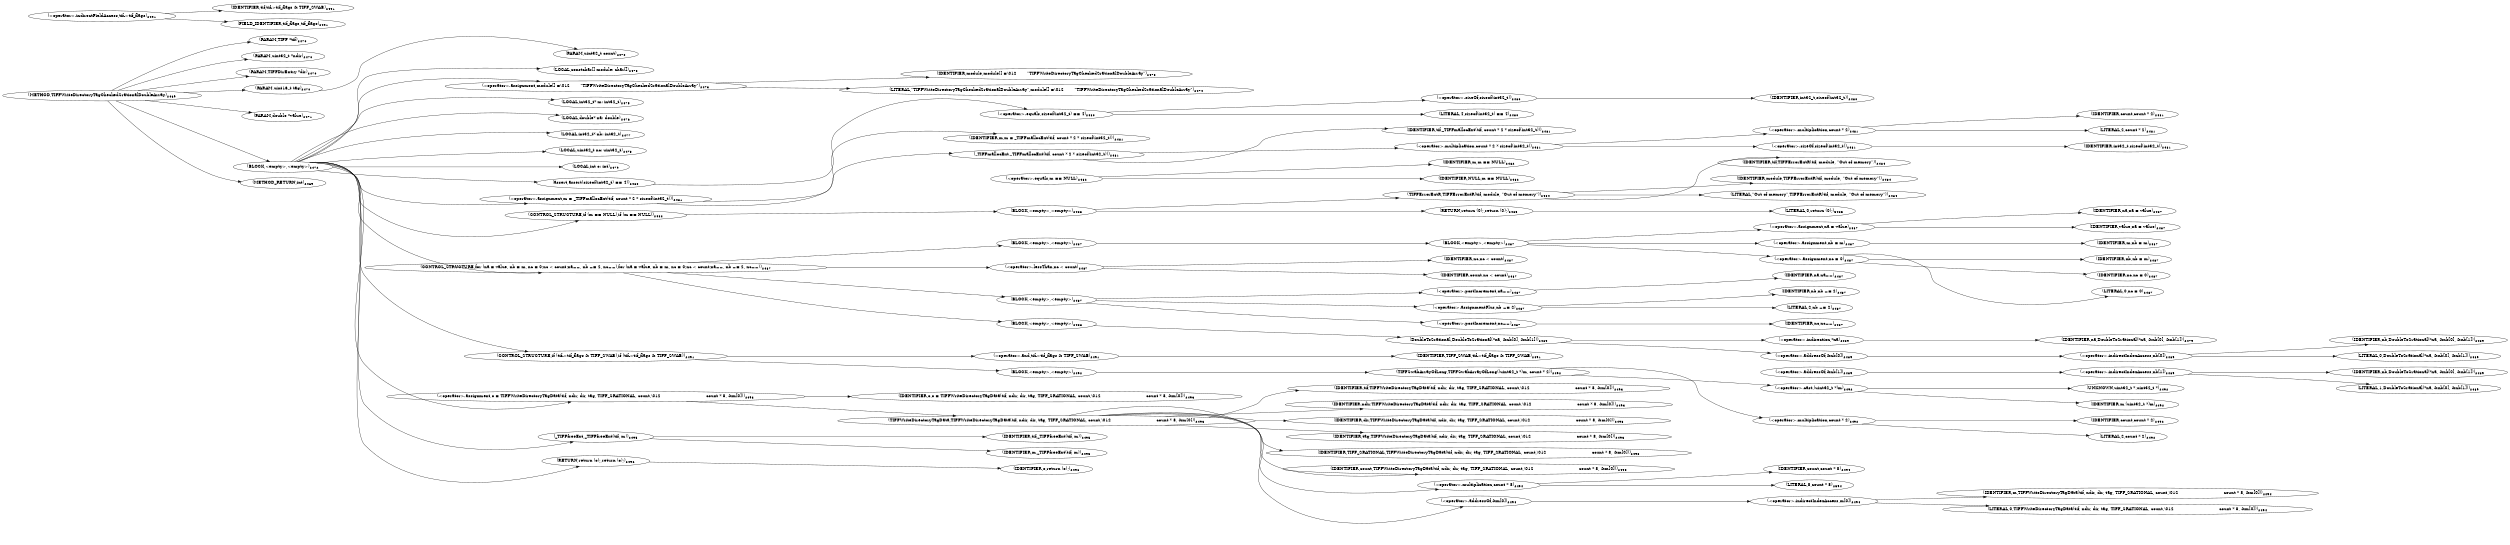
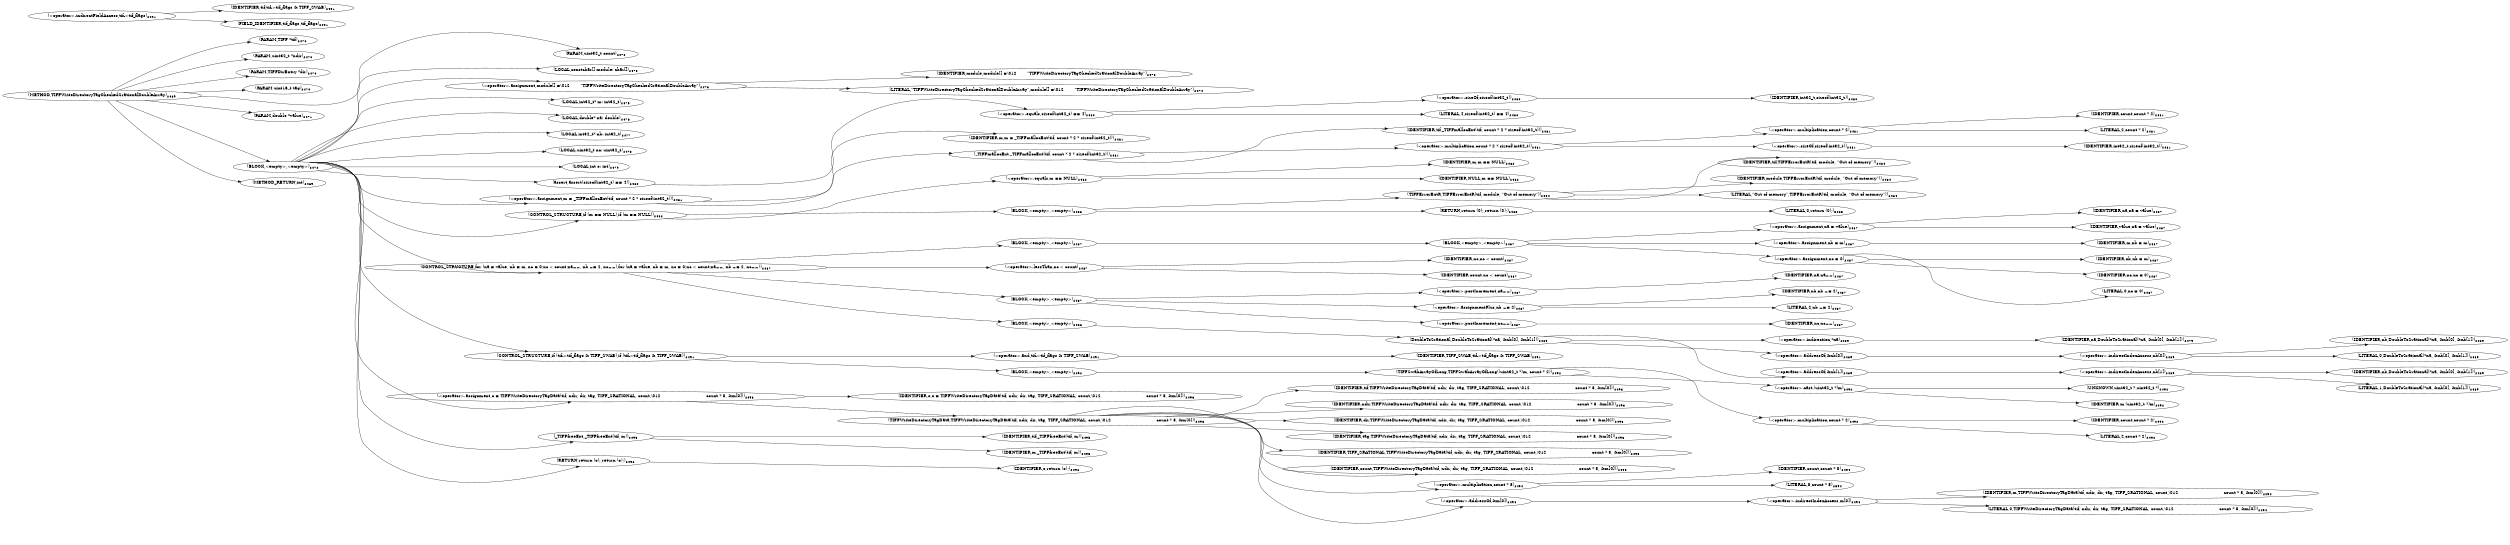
  digraph {
    rankdir=LR
    n1 [label=<(METHOD,TIFFWriteDirectoryTagCheckedSrationalDoubleArray)<SUB>2469</SUB>>]
    n2 [label=<(PARAM,TIFF *tif)<SUB>2470</SUB>>]
    n3 [label=<(PARAM,uint32_t *ndir)<SUB>2470</SUB>>]
    n4 [label=<(PARAM,TIFFDirEntry *dir)<SUB>2470</SUB>>]
    n5 [label=<(PARAM,uint16_t tag)<SUB>2470</SUB>>]
    n6 [label=<(PARAM,uint32_t count)<SUB>2470</SUB>>]
    n7 [label=<(PARAM,double *value)<SUB>2471</SUB>>]
    n8 [label=<(BLOCK,&lt;empty&gt;,&lt;empty&gt;)<SUB>2472</SUB>>]
    n9 [label=<(METHOD_RETURN,int)<SUB>2469</SUB>>]
    n10 [label=<(LOCAL,constchar[] module: char[])<SUB>2473</SUB>>]
    n11 [label=<(&lt;operator&gt;.assignment,module[] =\012        &quot;TIFFWriteDirectoryTagCheckedSrationalDoubleArray&quot;)<SUB>2473</SUB>>]
    n12 [label=<(LOCAL,int32_t* m: int32_t)<SUB>2475</SUB>>]
    n13 [label=<(LOCAL,double* na: double)<SUB>2476</SUB>>]
    n14 [label=<(LOCAL,int32_t* nb: int32_t)<SUB>2477</SUB>>]
    n15 [label=<(LOCAL,uint32_t nc: uint32_t)<SUB>2478</SUB>>]
    n16 [label=<(LOCAL,int o: int)<SUB>2479</SUB>>]
    n17 [label=<(assert,assert(sizeof(int32_t) == 4))<SUB>2480</SUB>>]
    n18 [label=<(&lt;operator&gt;.assignment,m = _TIFFmallocExt(tif, count * 2 * sizeof(int32_t)))<SUB>2481</SUB>>]
    n19 [label=<(CONTROL_STRUCTURE,if (m == NULL),if (m == NULL))<SUB>2482</SUB>>]
    n20 [label=<(CONTROL_STRUCTURE,for (na = value, nb = m, nc = 0;nc &lt; count;na++, nb += 2, nc++),for (na = value, nb = m, nc = 0;nc &lt; count;na++, nb += 2, nc++))<SUB>2487</SUB>>]
    n21 [label=<(CONTROL_STRUCTURE,if (tif-&gt;tif_flags &amp; TIFF_SWAB),if (tif-&gt;tif_flags &amp; TIFF_SWAB))<SUB>2491</SUB>>]
    n22 [label=<(&lt;operator&gt;.assignment,o = TIFFWriteDirectoryTagData(tif, ndir, dir, tag, TIFF_SRATIONAL, count,\012                                  count * 8, &amp;m[0]))<SUB>2493</SUB>>]
    n23 [label=<(_TIFFfreeExt,_TIFFfreeExt(tif, m))<SUB>2495</SUB>>]
    n24 [label=<(RETURN,return (o);,return (o);)<SUB>2496</SUB>>]
    n25 [label=<(IDENTIFIER,module,module[] =\012        &quot;TIFFWriteDirectoryTagCheckedSrationalDoubleArray&quot;)<SUB>2473</SUB>>]
    n26 [label=<(LITERAL,&quot;TIFFWriteDirectoryTagCheckedSrationalDoubleArray&quot;,module[] =\012        &quot;TIFFWriteDirectoryTagCheckedSrationalDoubleArray&quot;)<SUB>2474</SUB>>]
    n27 [label=<(&lt;operator&gt;.equals,sizeof(int32_t) == 4)<SUB>2480</SUB>>]
    n28 [label=<(IDENTIFIER,m,m = _TIFFmallocExt(tif, count * 2 * sizeof(int32_t)))<SUB>2481</SUB>>]
    n29 [label=<(_TIFFmallocExt,_TIFFmallocExt(tif, count * 2 * sizeof(int32_t)))<SUB>2481</SUB>>]
    n30 [label=<(&lt;operator&gt;.equals,m == NULL)<SUB>2482</SUB>>]
    n31 [label=<(BLOCK,&lt;empty&gt;,&lt;empty&gt;)<SUB>2483</SUB>>]
    n32 [label=<(BLOCK,&lt;empty&gt;,&lt;empty&gt;)<SUB>2487</SUB>>]
    n33 [label=<(&lt;operator&gt;.lessThan,nc &lt; count)<SUB>2487</SUB>>]
    n34 [label=<(BLOCK,&lt;empty&gt;,&lt;empty&gt;)<SUB>2487</SUB>>]
    n35 [label=<(BLOCK,&lt;empty&gt;,&lt;empty&gt;)<SUB>2488</SUB>>]
    n36 [label=<(&lt;operator&gt;.and,tif-&gt;tif_flags &amp; TIFF_SWAB)<SUB>2491</SUB>>]
    n37 [label=<(BLOCK,&lt;empty&gt;,&lt;empty&gt;)<SUB>2492</SUB>>]
    n38 [label=<(IDENTIFIER,o,o = TIFFWriteDirectoryTagData(tif, ndir, dir, tag, TIFF_SRATIONAL, count,\012                                  count * 8, &amp;m[0]))<SUB>2493</SUB>>]
    n39 [label=<(TIFFWriteDirectoryTagData,TIFFWriteDirectoryTagData(tif, ndir, dir, tag, TIFF_SRATIONAL, count,\012                                  count * 8, &amp;m[0]))<SUB>2493</SUB>>]
    n40 [label=<(IDENTIFIER,tif,_TIFFfreeExt(tif, m))<SUB>2495</SUB>>]
    n41 [label=<(IDENTIFIER,m,_TIFFfreeExt(tif, m))<SUB>2495</SUB>>]
    n42 [label=<(IDENTIFIER,o,return (o);)<SUB>2496</SUB>>]
    n43 [label=<(&lt;operator&gt;.sizeOf,sizeof(int32_t))<SUB>2480</SUB>>]
    n44 [label=<(LITERAL,4,sizeof(int32_t) == 4)<SUB>2480</SUB>>]
    n45 [label=<(IDENTIFIER,int32_t,sizeof(int32_t))<SUB>2480</SUB>>]
    n46 [label=<(IDENTIFIER,tif,_TIFFmallocExt(tif, count * 2 * sizeof(int32_t)))<SUB>2481</SUB>>]
    n47 [label=<(&lt;operator&gt;.multiplication,count * 2 * sizeof(int32_t))<SUB>2481</SUB>>]
    n48 [label=<(&lt;operator&gt;.multiplication,count * 2)<SUB>2481</SUB>>]
    n49 [label=<(&lt;operator&gt;.sizeOf,sizeof(int32_t))<SUB>2481</SUB>>]
    n50 [label=<(IDENTIFIER,count,count * 2)<SUB>2481</SUB>>]
    n51 [label=<(LITERAL,2,count * 2)<SUB>2481</SUB>>]
    n52 [label=<(IDENTIFIER,int32_t,sizeof(int32_t))<SUB>2481</SUB>>]
    n53 [label=<(IDENTIFIER,m,m == NULL)<SUB>2482</SUB>>]
    n54 [label=<(IDENTIFIER,NULL,m == NULL)<SUB>2482</SUB>>]
    n55 [label=<(TIFFErrorExtR,TIFFErrorExtR(tif, module, &quot;Out of memory&quot;))<SUB>2484</SUB>>]
    n56 [label=<(RETURN,return (0);,return (0);)<SUB>2485</SUB>>]
    n57 [label=<(IDENTIFIER,tif,TIFFErrorExtR(tif, module, &quot;Out of memory&quot;))<SUB>2484</SUB>>]
    n58 [label=<(IDENTIFIER,module,TIFFErrorExtR(tif, module, &quot;Out of memory&quot;))<SUB>2484</SUB>>]
    n59 [label=<(LITERAL,&quot;Out of memory&quot;,TIFFErrorExtR(tif, module, &quot;Out of memory&quot;))<SUB>2484</SUB>>]
    n60 [label=<(LITERAL,0,return (0);)<SUB>5485</SUB>>]
    n61 [label=<(BLOCK,&lt;empty&gt;,&lt;empty&gt;)<SUB>2487</SUB>>]
    n62 [label=<(IDENTIFIER,nc,nc &lt; count)<SUB>2487</SUB>>]
    n63 [label=<(IDENTIFIER,count,nc &lt; count)<SUB>2487</SUB>>]
    n64 [label=<(&lt;operator&gt;.postIncrement,na++)<SUB>2487</SUB>>]
    n65 [label=<(&lt;operator&gt;.assignmentPlus,nb += 2)<SUB>2487</SUB>>]
    n66 [label=<(&lt;operator&gt;.postIncrement,nc++)<SUB>2487</SUB>>]
    n67 [label=<(DoubleToSrational,DoubleToSrational(*na, &amp;nb[0], &amp;nb[1]))<SUB>2489</SUB>>]
    n68 [label=<(&lt;operator&gt;.assignment,na = value)<SUB>2487</SUB>>]
    n69 [label=<(&lt;operator&gt;.assignment,nb = m)<SUB>2487</SUB>>]
    n70 [label=<(&lt;operator&gt;.assignment,nc = 0)<SUB>2487</SUB>>]
    n71 [label=<(IDENTIFIER,na,na = value)<SUB>2487</SUB>>]
    n72 [label=<(IDENTIFIER,value,na = value)<SUB>2487</SUB>>]
    n73 [label=<(IDENTIFIER,m,nb = m)<SUB>2487</SUB>>]
    n74 [label=<(IDENTIFIER,nb,nb = m)<SUB>2487</SUB>>]
    n75 [label=<(IDENTIFIER,nc,nc = 0)<SUB>2487</SUB>>]
    n76 [label=<(LITERAL,0,nc = 0)<SUB>2487</SUB>>]
    n77 [label=<(IDENTIFIER,na,na++)<SUB>2487</SUB>>]
    n78 [label=<(IDENTIFIER,nb,nb += 2)<SUB>2487</SUB>>]
    n79 [label=<(LITERAL,2,nb += 2)<SUB>2487</SUB>>]
    n80 [label=<(IDENTIFIER,nc,nc++)<SUB>2487</SUB>>]
    n81 [label=<(&lt;operator&gt;.indirection,*na)<SUB>2489</SUB>>]
    n82 [label=<(&lt;operator&gt;.addressOf,&amp;nb[0])<SUB>2489</SUB>>]
    n83 [label=<(&lt;operator&gt;.addressOf,&amp;nb[1])<SUB>2489</SUB>>]
    n84 [label=<(IDENTIFIER,na,DoubleToSrational(*na, &amp;nb[0], &amp;nb[1]))<SUB>2479</SUB>>]
    n85 [label=<(&lt;operator&gt;.indirectIndexAccess,nb[0])<SUB>2489</SUB>>]
    n86 [label=<(&lt;operator&gt;.indirectIndexAccess,nb[1])<SUB>2489</SUB>>]
    n87 [label=<(IDENTIFIER,nb,DoubleToSrational(*na, &amp;nb[0], &amp;nb[1]))<SUB>2489</SUB>>]
    n88 [label=<(LITERAL,0,DoubleToSrational(*na, &amp;nb[0], &amp;nb[1]))<SUB>2489</SUB>>]
    n89 [label=<(IDENTIFIER,nb,DoubleToSrational(*na, &amp;nb[0], &amp;nb[1]))<SUB>2489</SUB>>]
    n90 [label=<(LITERAL,1,DoubleToSrational(*na, &amp;nb[0], &amp;nb[1]))<SUB>2489</SUB>>]
    n91 [label=<(IDENTIFIER,TIFF_SWAB,tif-&gt;tif_flags &amp; TIFF_SWAB)<SUB>2491</SUB>>]
    n92 [label=<(TIFFSwabArrayOfLong,TIFFSwabArrayOfLong((uint32_t *)m, count * 2))<SUB>2492</SUB>>]
    n93 [label=<(&lt;operator&gt;.indirectFieldAccess,tif-&gt;tif_flags)<SUB>2491</SUB>>]
    n94 [label=<(IDENTIFIER,tif,tif-&gt;tif_flags &amp; TIFF_SWAB)<SUB>2491</SUB>>]
    n95 [label=<(FIELD_IDENTIFIER,tif_flags,tif_flags)<SUB>2491</SUB>>]
    n96 [label=<(&lt;operator&gt;.cast,(uint32_t *)m)<SUB>2492</SUB>>]
    n97 [label=<(&lt;operator&gt;.multiplication,count * 2)<SUB>2492</SUB>>]
    n98 [label=<(UNKNOWN,uint32_t *,uint32_t *)<SUB>2492</SUB>>]
    n99 [label=<(IDENTIFIER,m,(uint32_t *)m)<SUB>2492</SUB>>]
    n100 [label=<(IDENTIFIER,count,count * 2)<SUB>2492</SUB>>]
    n101 [label=<(LITERAL,2,count * 2)<SUB>2492</SUB>>]
    n102 [label=<(IDENTIFIER,tif,TIFFWriteDirectoryTagData(tif, ndir, dir, tag, TIFF_SRATIONAL, count,\012                                  count * 8, &amp;m[0]))<SUB>2493</SUB>>]
    n103 [label=<(IDENTIFIER,ndir,TIFFWriteDirectoryTagData(tif, ndir, dir, tag, TIFF_SRATIONAL, count,\012                                  count * 8, &amp;m[0]))<SUB>2493</SUB>>]
    n104 [label=<(IDENTIFIER,dir,TIFFWriteDirectoryTagData(tif, ndir, dir, tag, TIFF_SRATIONAL, count,\012                                  count * 8, &amp;m[0]))<SUB>2493</SUB>>]
    n105 [label=<(IDENTIFIER,tag,TIFFWriteDirectoryTagData(tif, ndir, dir, tag, TIFF_SRATIONAL, count,\012                                  count * 8, &amp;m[0]))<SUB>2493</SUB>>]
    n106 [label=<(IDENTIFIER,TIFF_SRATIONAL,TIFFWriteDirectoryTagData(tif, ndir, dir, tag, TIFF_SRATIONAL, count,\012                                  count * 8, &amp;m[0]))<SUB>2493</SUB>>]
    n107 [label=<(IDENTIFIER,count,TIFFWriteDirectoryTagData(tif, ndir, dir, tag, TIFF_SRATIONAL, count,\012                                  count * 8, &amp;m[0]))<SUB>2493</SUB>>]
    n108 [label=<(&lt;operator&gt;.multiplication,count * 8)<SUB>2494</SUB>>]
    n109 [label=<(&lt;operator&gt;.addressOf,&amp;m[0])<SUB>2494</SUB>>]
    n110 [label=<(IDENTIFIER,count,count * 8)<SUB>2494</SUB>>]
    n111 [label=<(LITERAL,8,count * 8)<SUB>2594</SUB>>]
    n112 [label=<(&lt;operator&gt;.indirectIndexAccess,m[0])<SUB>2494</SUB>>]
    n113 [label=<(IDENTIFIER,m,TIFFWriteDirectoryTagData(tif, ndir, dir, tag, TIFF_SRATIONAL, count,\012                                  count * 8, &amp;m[0]))<SUB>2494</SUB>>]
    n114 [label=<(LITERAL,0,TIFFWriteDirectoryTagData(tif, ndir, dir, tag, TIFF_SRATIONAL, count,\012                                  count * 8, &amp;m[0]))<SUB>2494</SUB>>]
    n1 -> n2
    n1 -> n3
    n1 -> n4
    n1 -> n5
-   n5 -> n6
+   n1 -> n6
    n1 -> n7
    n1 -> n8
    n1 -> n9
    n8 -> n10
    n8 -> n11
    n8 -> n12
    n8 -> n13
    n8 -> n14
    n8 -> n15
    n8 -> n16
    n8 -> n17
    n8 -> n18
    n8 -> n19
    n8 -> n20
    n8 -> n21
    n8 -> n22
    n8 -> n23
    n8 -> n24
    n11 -> n25
    n11 -> n26
    n17 -> n27
    n18 -> n28
    n18 -> n29
+   n19 -> n30
    n19 -> n31
    n20 -> n32
    n20 -> n33
    n20 -> n34
    n20 -> n35
    n21 -> n36
    n21 -> n37
    n22 -> n38
    n22 -> n39
    n23 -> n40
    n23 -> n41
    n24 -> n42
    n27 -> n43
    n27 -> n44
    n29 -> n46
    n29 -> n47
    n30 -> n53
    n30 -> n54
    n31 -> n55
    n31 -> n56
    n32 -> n61
    n33 -> n62
    n33 -> n63
    n34 -> n64
    n34 -> n65
    n34 -> n66
    n35 -> n67
    n36 -> n91
    n37 -> n92
    n39 -> n102
    n39 -> n103
    n39 -> n104
    n39 -> n105
    n39 -> n106
    n39 -> n107
    n39 -> n108
    n39 -> n109
    n43 -> n45
    n47 -> n48
    n47 -> n49
    n48 -> n50
    n48 -> n51
    n49 -> n52
    n55 -> n57
    n55 -> n58
    n55 -> n59
    n56 -> n60
    n61 -> n68
    n61 -> n69
    n61 -> n70
    n64 -> n77
    n65 -> n78
    n65 -> n79
    n66 -> n80
    n67 -> n81
    n67 -> n82
+   n67 -> n83
    n68 -> n71
    n68 -> n72
    n69 -> n73
    n70 -> n74
    n70 -> n75
    n70 -> n76
    n81 -> n84
    n82 -> n85
    n83 -> n86
    n85 -> n87
    n85 -> n88
    n86 -> n89
    n86 -> n90
    n92 -> n96
    n92 -> n97
    n93 -> n94
    n93 -> n95
    n96 -> n98
    n96 -> n99
    n97 -> n100
    n97 -> n101
    n108 -> n110
    n108 -> n111
    n109 -> n112
    n112 -> n113
    n112 -> n114
  }
